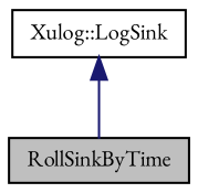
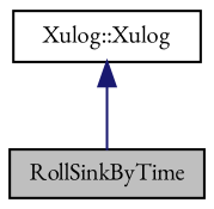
  digraph {
    fontname="EB Garamond"
    node [color=black fontname="EB Garamond" fontsize=10 shape=record style=filled]
    n1 [fillcolor=grey75 fontcolor=black height=0.2 label=RollSinkByTime width=0.4]
-   n2 [fillcolor=white height=0.2 label="Xulog::LogSink" width=0.4]
+   n2 [fillcolor=white height=0.2 label="Xulog::Xulog" width=0.4]
    n2 -> n1 [color=midnightblue dir=back fontname="EB Garamond" fontsize=10 labelfontname=Helvetica labelfontsize=10 style=solid]
  }
